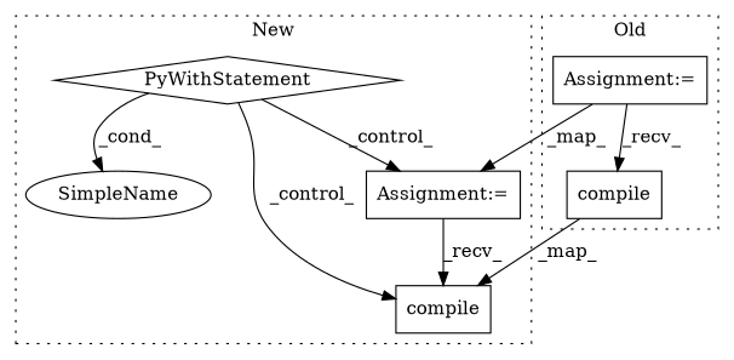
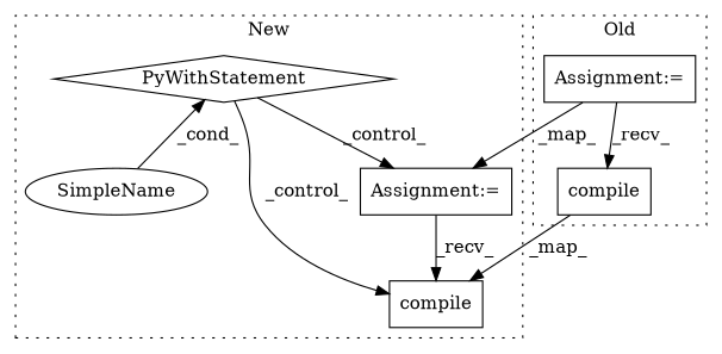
  digraph {
    node [a=32 l="8,1" shape=box]
    n1 [label=compile s="42069,42141"]
    n2 [a=7 l=1 label="Assignment:=" s=41885]
    n3 [label=compile s="42111,42183"]
    n4 [a=7 l=1 label="Assignment:=" s=41923]
    n5 [a=42 label=SimpleName shape=ellipse l=""]
    n6 [a=104 l="10,2" label=PyWithStatement s="41816,41847" shape=diamond]
    subgraph cluster_1 {
      label=Old
      style=dotted
      n1
      n2
    }
    subgraph cluster_2 {
      label=New
      style=dotted
      n3
      n4
      n5
      n6
    }
    n1 -> n3 [label=_map_]
    n2 -> n1 [label=_recv_]
    n2 -> n4 [label=_map_]
    n4 -> n3 [label=_recv_]
-   n6 -> n5 [label=_cond_]
+   n5 -> n6 [label=_cond_]
    n6 -> n3 [label=_control_]
    n6 -> n4 [label=_control_]
  }
